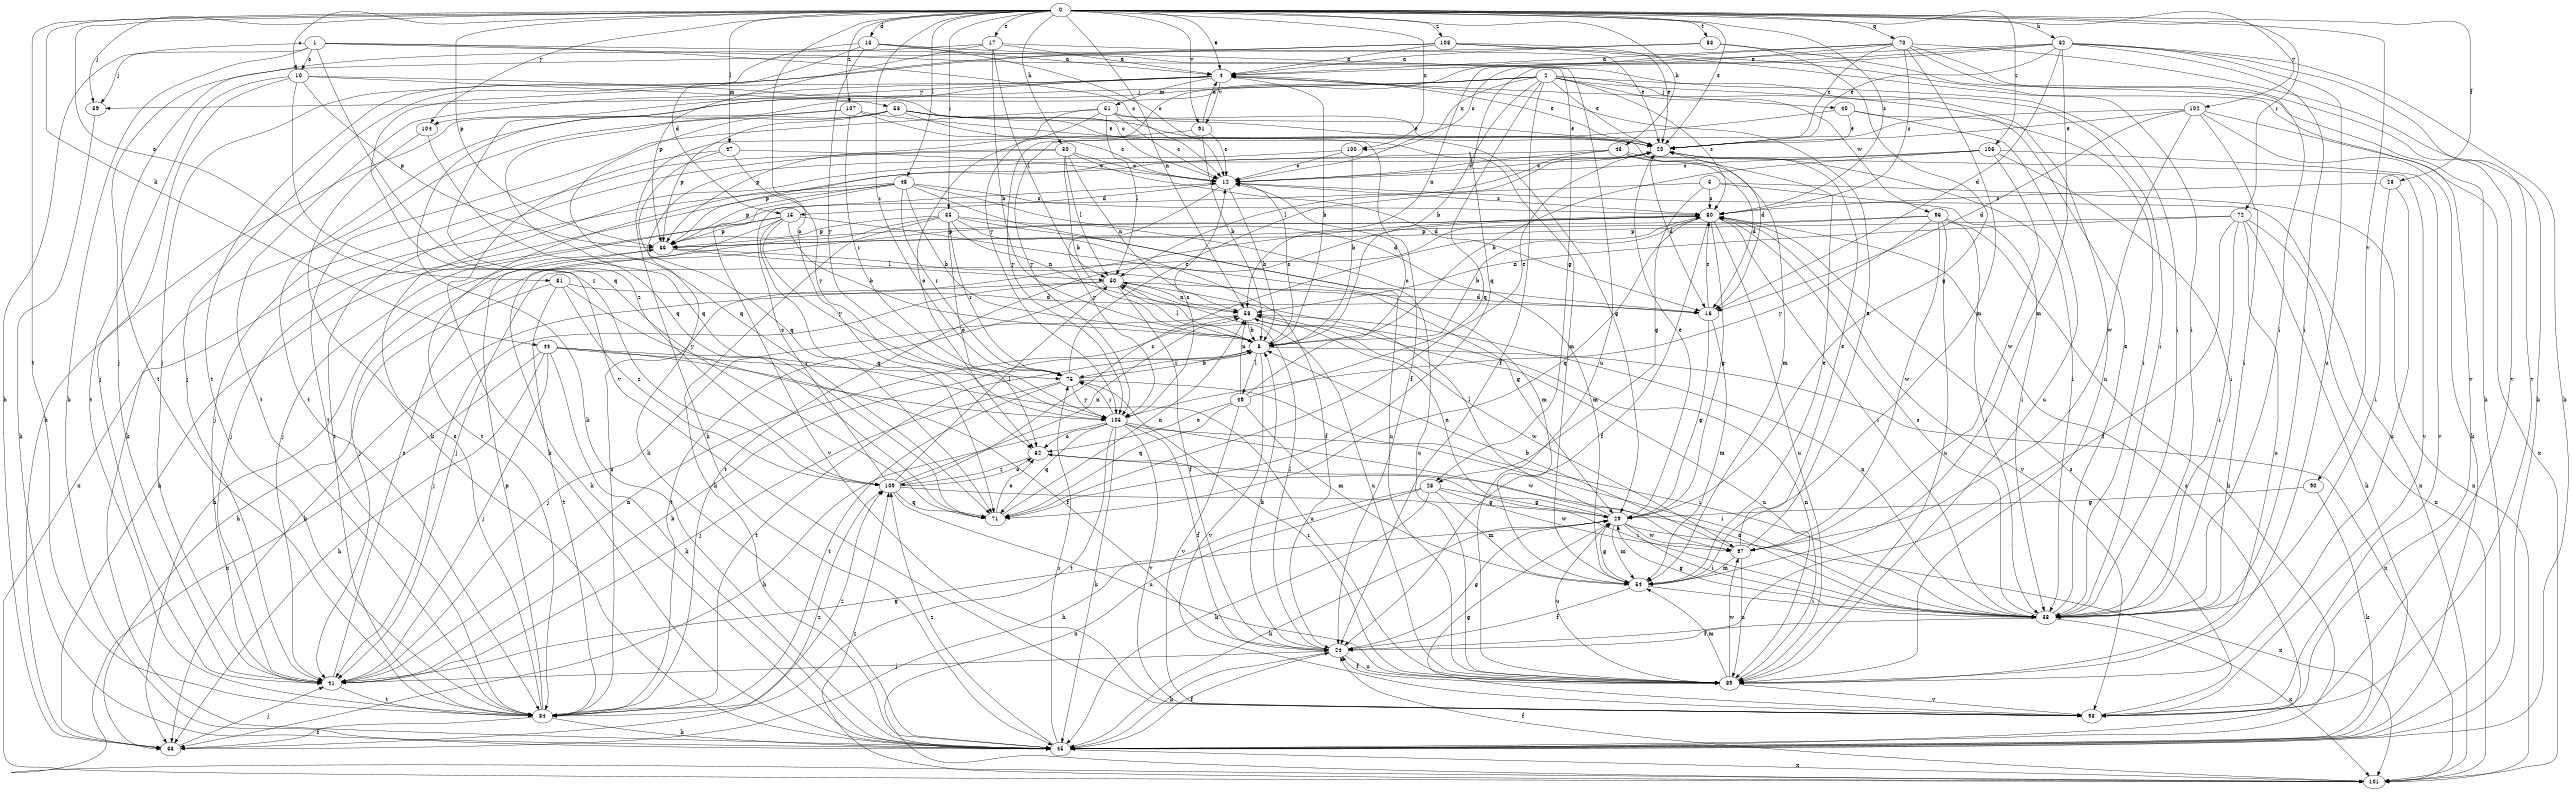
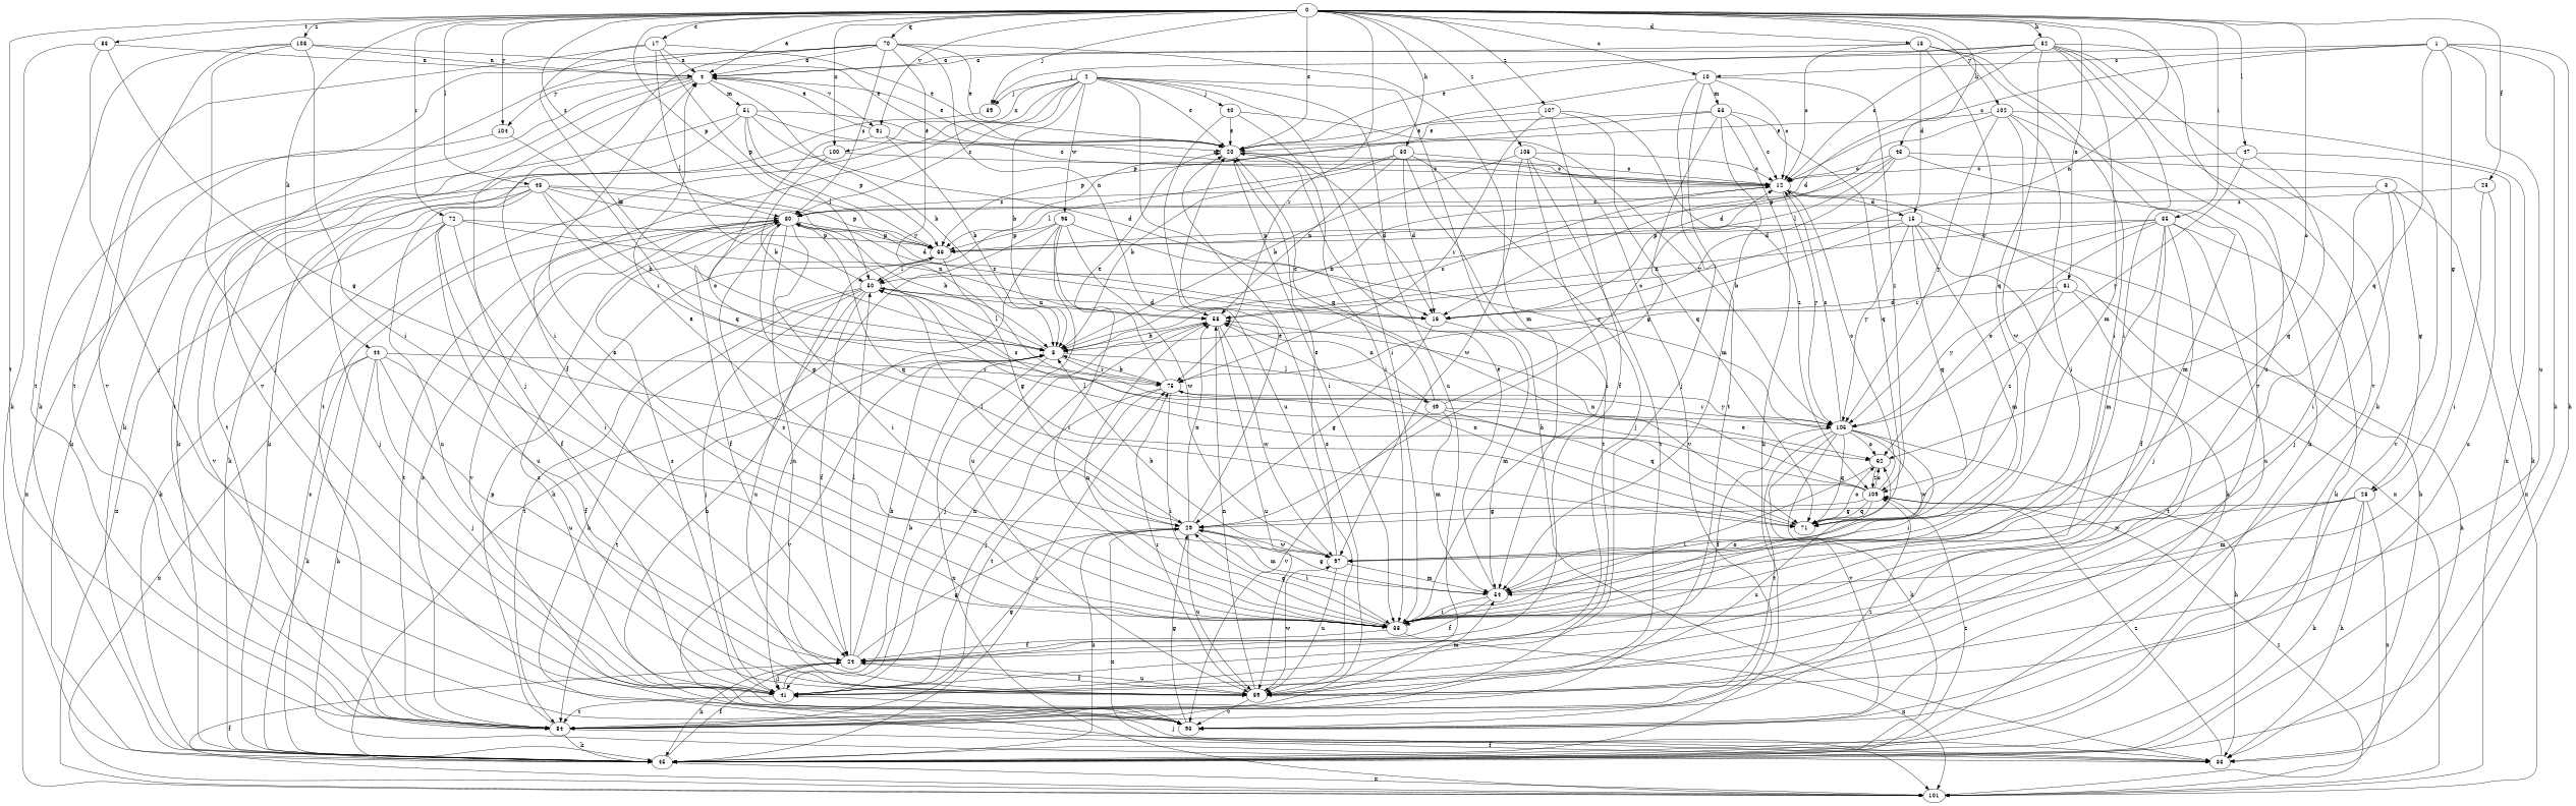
  strict digraph {
    0
    4
    10
    13
    17
    20
    23
    30
    32
    35
    39
    43
    44
    47
    48
    58
    61
    62
    66
    70
    72
    75
    80
    83
    84
-   90
    91
    100
    102
    104
    106
    107
    108
    45
    8
    41
    51
    12
    53
    109
    38
    93
    15
    105
    50
    16
    89
    71
    54
    24
    33
    101
    97
    29
    1
    28
    2
    40
    96
    49
    3
    0 -> 4 [label=a]
    0 -> 10 [label=c]
    0 -> 13 [label=d]
    0 -> 17 [label=e]
    0 -> 20 [label=e]
    0 -> 23 [label=f]
    0 -> 30 [label=h]
    0 -> 32 [label=h]
    0 -> 35 [label=i]
    0 -> 39 [label=j]
    0 -> 43 [label=k]
    0 -> 44 [label=k]
    0 -> 47 [label=l]
    0 -> 48 [label=l]
    0 -> 58 [label=n]
    0 -> 61 [label=o]
    0 -> 62 [label=o]
    0 -> 66 [label=p]
    0 -> 70 [label=q]
    0 -> 72 [label=r]
    0 -> 75 [label=r]
    0 -> 80 [label=s]
    0 -> 83 [label=t]
    0 -> 84 [label=t]
-   0 -> 90 [label=v]
    0 -> 91 [label=v]
    0 -> 100 [label=x]
    0 -> 102 [label=y]
    0 -> 104 [label=y]
    0 -> 106 [label=z]
    0 -> 107 [label=z]
    0 -> 108 [label=z]
    4 -> 20 [label=e]
    4 -> 84 [label=t]
    4 -> 91 [label=v]
    4 -> 104 [label=y]
    4 -> 45 [label=k]
    4 -> 8 [label=b]
    4 -> 41 [label=j]
    4 -> 51 [label=m]
    10 -> 66 [label=p]
    10 -> 84 [label=t]
    10 -> 41 [label=j]
    10 -> 12 [label=c]
    10 -> 53 [label=m]
    10 -> 109 [label=z]
    13 -> 4 [label=a]
    13 -> 12 [label=c]
    13 -> 38 [label=i]
    13 -> 93 [label=v]
    13 -> 15 [label=d]
    13 -> 105 [label=y]
    17 -> 4 [label=a]
    17 -> 20 [label=e]
    17 -> 66 [label=p]
    17 -> 84 [label=t]
    17 -> 8 [label=b]
    17 -> 50 [label=l]
    20 -> 12 [label=c]
    20 -> 38 [label=i]
    20 -> 16 [label=d]
    23 -> 80 [label=s]
    23 -> 38 [label=i]
    23 -> 89 [label=u]
    30 -> 58 [label=n]
    30 -> 84 [label=t]
    30 -> 8 [label=b]
    30 -> 41 [label=j]
    30 -> 12 [label=c]
    30 -> 50 [label=l]
    30 -> 16 [label=d]
    32 -> 4 [label=a]
    32 -> 20 [label=e]
    32 -> 45 [label=k]
    32 -> 12 [label=c]
    32 -> 38 [label=i]
    32 -> 93 [label=v]
    32 -> 16 [label=d]
    32 -> 89 [label=u]
    32 -> 71 [label=q]
    32 -> 54 [label=m]
    35 -> 58 [label=n]
    35 -> 62 [label=o]
    35 -> 66 [label=p]
    35 -> 75 [label=r]
    35 -> 45 [label=k]
    35 -> 41 [label=j]
    35 -> 89 [label=u]
    35 -> 54 [label=m]
    35 -> 24 [label=f]
    39 -> 45 [label=k]
    43 -> 66 [label=p]
    43 -> 12 [label=c]
    43 -> 93 [label=v]
    43 -> 50 [label=l]
    43 -> 16 [label=d]
    43 -> 54 [label=m]
    44 -> 75 [label=r]
    44 -> 45 [label=k]
    44 -> 41 [label=j]
    44 -> 89 [label=u]
    44 -> 24 [label=f]
    44 -> 33 [label=h]
    44 -> 101 [label=x]
    47 -> 45 [label=k]
    47 -> 12 [label=c]
    47 -> 105 [label=y]
    47 -> 71 [label=q]
    48 -> 66 [label=p]
    48 -> 75 [label=r]
    48 -> 80 [label=s]
    48 -> 8 [label=b]
    48 -> 41 [label=j]
    48 -> 93 [label=v]
    48 -> 16 [label=d]
    48 -> 89 [label=u]
    48 -> 101 [label=x]
    58 -> 8 [label=b]
    58 -> 41 [label=j]
    58 -> 89 [label=u]
    58 -> 97 [label=w]
    61 -> 84 [label=t]
    61 -> 109 [label=z]
    61 -> 105 [label=y]
    61 -> 16 [label=d]
    61 -> 33 [label=h]
    62 -> 109 [label=z]
    62 -> 38 [label=i]
    66 -> 50 [label=l]
    66 -> 33 [label=h]
    66 -> 29 [label=g]
    70 -> 4 [label=a]
    70 -> 20 [label=e]
    70 -> 58 [label=n]
    70 -> 80 [label=s]
    70 -> 45 [label=k]
    70 -> 38 [label=i]
    70 -> 93 [label=v]
    70 -> 105 [label=y]
    70 -> 54 [label=m]
    72 -> 58 [label=n]
    72 -> 66 [label=p]
    72 -> 45 [label=k]
    72 -> 38 [label=i]
    72 -> 89 [label=u]
    72 -> 24 [label=f]
    72 -> 101 [label=x]
    75 -> 20 [label=e]
    75 -> 84 [label=t]
    75 -> 8 [label=b]
    75 -> 41 [label=j]
    75 -> 38 [label=i]
    75 -> 105 [label=y]
    80 -> 66 [label=p]
    80 -> 84 [label=t]
    80 -> 8 [label=b]
    80 -> 38 [label=i]
    80 -> 93 [label=v]
    80 -> 89 [label=u]
    80 -> 71 [label=q]
    80 -> 24 [label=f]
    80 -> 29 [label=g]
    83 -> 4 [label=a]
    83 -> 45 [label=k]
    83 -> 41 [label=j]
    83 -> 29 [label=g]
    84 -> 20 [label=e]
    84 -> 66 [label=p]
    84 -> 80 [label=s]
    84 -> 45 [label=k]
    84 -> 109 [label=z]
    84 -> 33 [label=f]
-   90 -> 45 [label=k]
-   90 -> 29 [label=g]
    91 -> 4 [label=a]
    91 -> 62 [label=o]
    91 -> 8 [label=b]
    91 -> 12 [label=c]
    100 -> 45 [label=k]
    100 -> 8 [label=b]
    100 -> 12 [label=c]
    102 -> 20 [label=e]
    102 -> 45 [label=k]
    102 -> 38 [label=i]
    102 -> 105 [label=y]
    102 -> 16 [label=d]
    102 -> 101 [label=x]
    102 -> 97 [label=w]
    104 -> 45 [label=k]
    104 -> 71 [label=q]
    106 -> 84 [label=t]
    106 -> 8 [label=b]
    106 -> 12 [label=c]
    106 -> 38 [label=i]
    106 -> 93 [label=v]
    106 -> 97 [label=w]
    107 -> 20 [label=e]
    107 -> 75 [label=r]
    107 -> 109 [label=z]
    107 -> 71 [label=q]
    107 -> 24 [label=f]
    108 -> 4 [label=a]
    108 -> 20 [label=e]
    108 -> 84 [label=t]
    108 -> 41 [label=j]
    108 -> 38 [label=i]
    108 -> 93 [label=v]
    45 -> 75 [label=r]
    45 -> 80 [label=s]
    45 -> 109 [label=z]
    45 -> 24 [label=f]
    45 -> 101 [label=x]
    8 -> 75 [label=r]
    8 -> 84 [label=t]
    8 -> 12 [label=c]
    8 -> 93 [label=v]
    8 -> 50 [label=l]
    8 -> 101 [label=x]
    8 -> 49 [label=l]
    41 -> 58 [label=n]
    41 -> 80 [label=s]
    41 -> 84 [label=t]
    41 -> 8 [label=b]
    41 -> 29 [label=g]
    51 -> 20 [label=e]
    51 -> 66 [label=p]
    51 -> 84 [label=t]
    51 -> 45 [label=k]
    51 -> 12 [label=c]
    51 -> 50 [label=l]
    51 -> 16 [label=d]
    12 -> 80 [label=s]
    12 -> 8 [label=b]
    12 -> 15 [label=d]
    12 -> 105 [label=y]
    12 -> 101 [label=x]
    53 -> 20 [label=e]
    53 -> 66 [label=p]
    53 -> 45 [label=k]
    53 -> 12 [label=c]
    53 -> 71 [label=q]
    53 -> 54 [label=m]
    53 -> 29 [label=g]
    109 -> 58 [label=n]
    109 -> 62 [label=o]
    109 -> 80 [label=s]
    109 -> 12 [label=c]
    109 -> 50 [label=l]
    109 -> 89 [label=u]
    109 -> 71 [label=q]
    109 -> 29 [label=g]
    38 -> 4 [label=a]
    38 -> 58 [label=n]
    38 -> 62 [label=o]
    38 -> 80 [label=s]
    38 -> 24 [label=f]
    38 -> 101 [label=x]
    38 -> 29 [label=g]
    93 -> 80 [label=s]
    93 -> 29 [label=g]
    15 -> 66 [label=p]
    15 -> 45 [label=k]
    15 -> 8 [label=b]
    15 -> 105 [label=y]
    15 -> 71 [label=q]
    15 -> 54 [label=m]
    15 -> 33 [label=h]
    105 -> 62 [label=o]
    105 -> 75 [label=r]
    105 -> 84 [label=t]
    105 -> 45 [label=k]
    105 -> 12 [label=c]
    105 -> 38 [label=i]
    105 -> 93 [label=v]
    105 -> 71 [label=q]
    105 -> 24 [label=f]
    105 -> 33 [label=h]
    105 -> 97 [label=w]
    50 -> 58 [label=n]
    50 -> 84 [label=t]
    50 -> 41 [label=j]
    50 -> 16 [label=d]
    50 -> 89 [label=u]
    50 -> 24 [label=f]
    50 -> 33 [label=h]
    16 -> 80 [label=s]
    16 -> 54 [label=m]
    16 -> 29 [label=g]
    89 -> 58 [label=n]
    89 -> 75 [label=r]
    89 -> 93 [label=v]
    89 -> 54 [label=m]
    89 -> 24 [label=f]
    89 -> 97 [label=w]
    71 -> 58 [label=n]
    71 -> 62 [label=o]
    54 -> 20 [label=e]
    54 -> 38 [label=i]
    54 -> 24 [label=f]
    54 -> 29 [label=g]
    24 -> 45 [label=k]
    24 -> 8 [label=b]
    24 -> 41 [label=j]
    24 -> 50 [label=l]
    24 -> 89 [label=u]
    24 -> 29 [label=g]
    33 -> 41 [label=j]
    33 -> 109 [label=z]
    101 -> 109 [label=z]
    101 -> 24 [label=f]
    97 -> 4 [label=a]
    97 -> 20 [label=e]
    97 -> 8 [label=b]
    97 -> 89 [label=u]
    97 -> 54 [label=m]
    29 -> 20 [label=e]
    29 -> 58 [label=n]
    29 -> 45 [label=k]
    29 -> 38 [label=i]
    29 -> 50 [label=l]
    29 -> 89 [label=u]
    29 -> 54 [label=m]
    29 -> 101 [label=x]
    29 -> 97 [label=w]
    1 -> 10 [label=c]
    1 -> 39 [label=j]
    1 -> 45 [label=k]
    1 -> 12 [label=c]
    1 -> 89 [label=u]
    1 -> 71 [label=q]
    1 -> 33 [label=h]
    1 -> 28 [label=g]
    28 -> 45 [label=k]
    28 -> 54 [label=m]
    28 -> 33 [label=h]
    28 -> 101 [label=x]
    28 -> 97 [label=w]
    28 -> 29 [label=g]
    2 -> 20 [label=e]
    2 -> 39 [label=j]
    2 -> 80 [label=s]
    2 -> 84 [label=t]
    2 -> 100 [label=x]
    2 -> 8 [label=b]
    2 -> 38 [label=i]
    2 -> 89 [label=u]
    2 -> 71 [label=q]
    2 -> 24 [label=f]
    2 -> 33 [label=h]
    2 -> 40 [label=j]
    2 -> 96 [label=w]
    40 -> 20 [label=e]
    40 -> 38 [label=i]
    40 -> 105 [label=y]
    40 -> 89 [label=u]
    96 -> 66 [label=p]
    96 -> 45 [label=k]
    96 -> 41 [label=j]
    96 -> 38 [label=i]
    96 -> 105 [label=y]
    96 -> 89 [label=u]
    96 -> 97 [label=w]
    49 -> 20 [label=e]
    49 -> 58 [label=n]
    49 -> 62 [label=o]
    49 -> 12 [label=c]
    49 -> 93 [label=v]
    49 -> 71 [label=q]
    49 -> 54 [label=m]
    3 -> 80 [label=s]
    3 -> 41 [label=j]
    3 -> 38 [label=i]
    3 -> 101 [label=x]
    3 -> 28 [label=g]
  }
